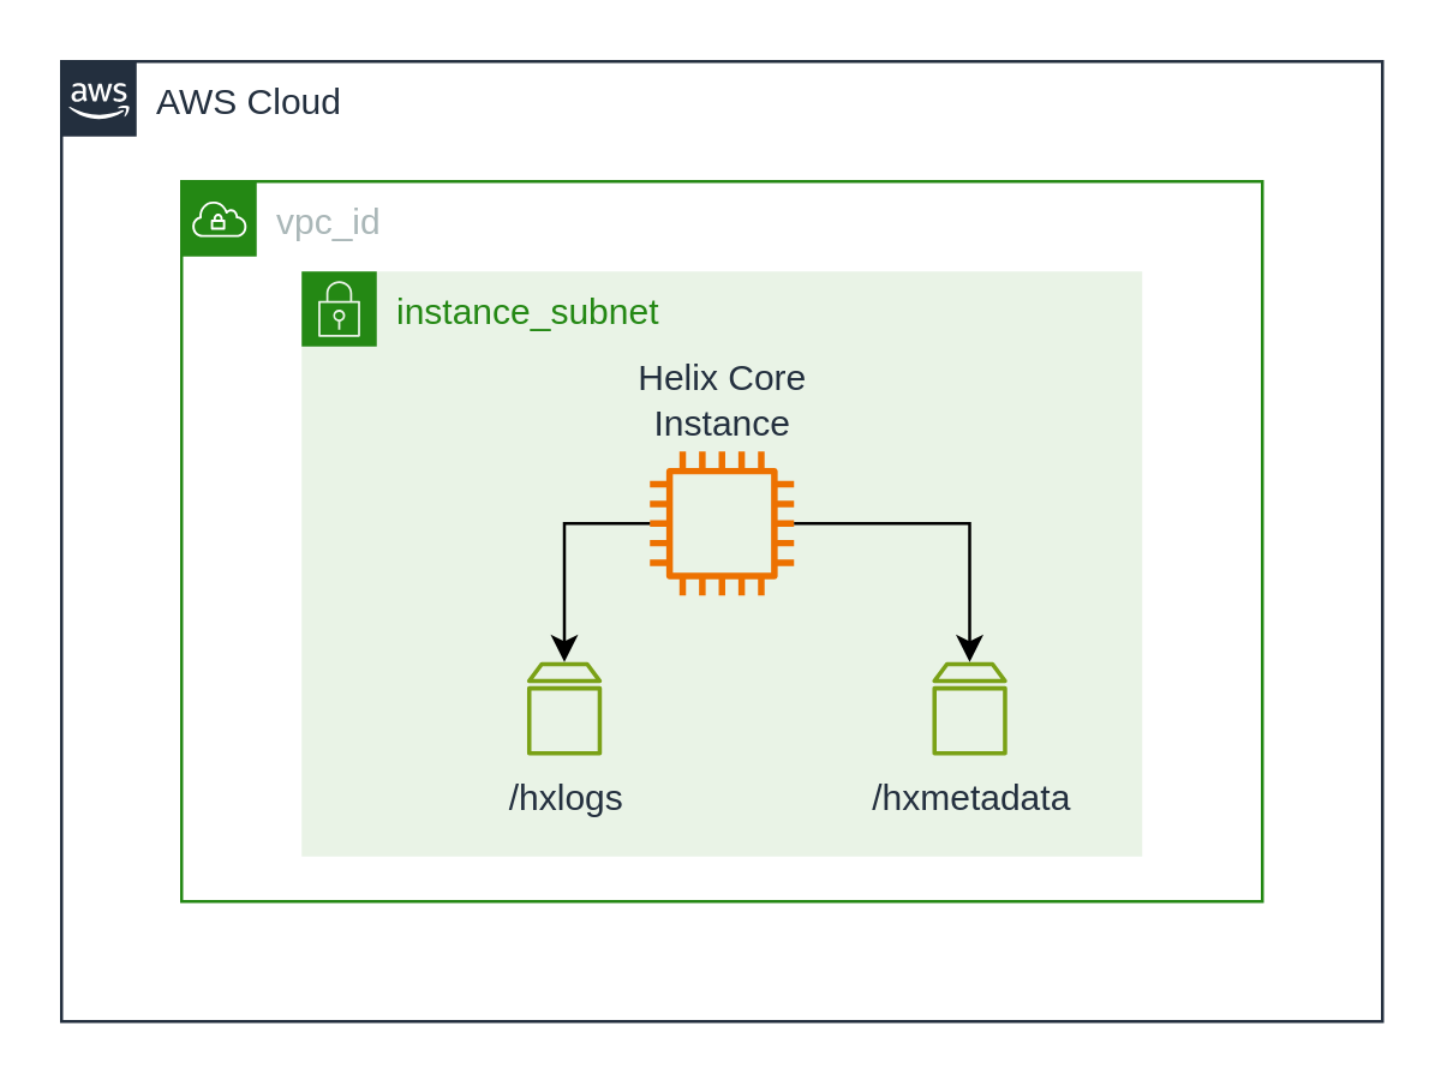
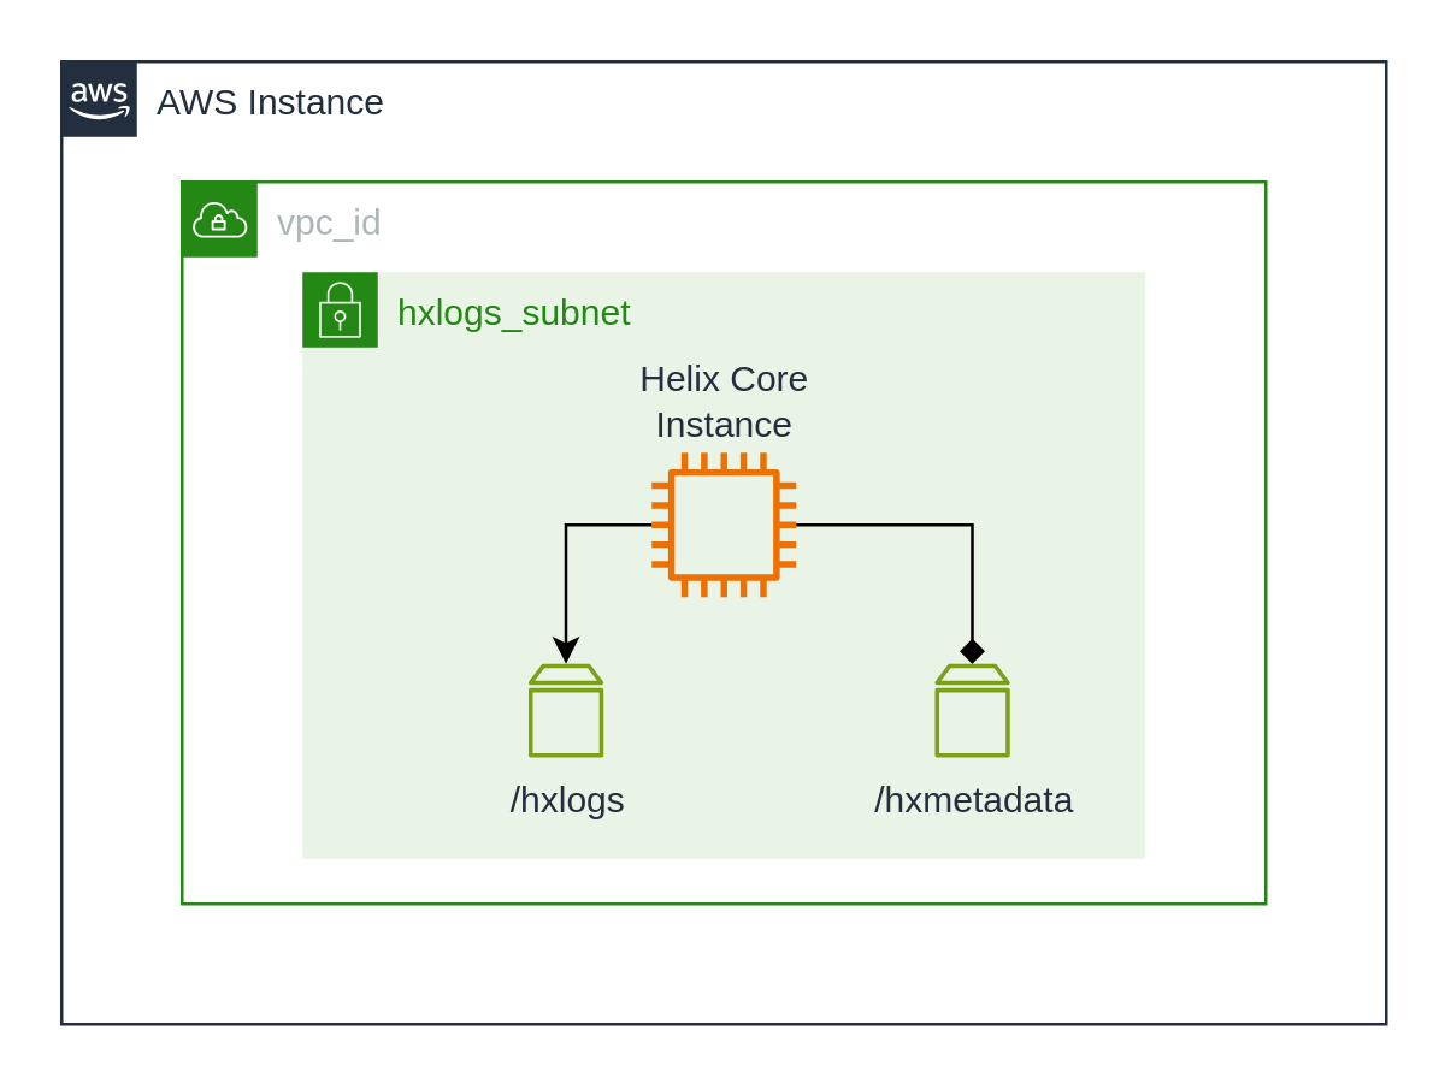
  <mxCell id="0" />
  <mxCell id="1" parent="0" />
- <mxCell id="2" value="AWS Cloud" style="points=[[0,0],[0.25,0],[0.5,0],[0.75,0],[1,0],[1,0.25],[1,0.5],[1,0.75],[1,1],[0.75,1],[0.5,1],[0.25,1],[0,1],[0,0.75],[0,0.5],[0,0.25]];outlineConnect=0;gradientColor=none;html=1;whiteSpace=wrap;fontSize=12;fontStyle=0;container=1;pointerEvents=0;collapsible=0;recursiveResize=0;shape=mxgraph.aws4.group;grIcon=mxgraph.aws4.group_aws_cloud_alt;strokeColor=#232F3E;fillColor=none;verticalAlign=top;align=left;spacingLeft=30;fontColor=#232F3E;dashed=0;" parent="1" vertex="1"><mxGeometry x="20" y="20" width="440" height="320" as="geometry" /></mxCell>
+ <mxCell id="2" value="AWS Instance" style="points=[[0,0],[0.25,0],[0.5,0],[0.75,0],[1,0],[1,0.25],[1,0.5],[1,0.75],[1,1],[0.75,1],[0.5,1],[0.25,1],[0,1],[0,0.75],[0,0.5],[0,0.25]];outlineConnect=0;gradientColor=none;html=1;whiteSpace=wrap;fontSize=12;fontStyle=0;container=1;pointerEvents=0;collapsible=0;recursiveResize=0;shape=mxgraph.aws4.group;grIcon=mxgraph.aws4.group_aws_cloud_alt;strokeColor=#232F3E;fillColor=none;verticalAlign=top;align=left;spacingLeft=30;fontColor=#232F3E;dashed=0;" parent="1" vertex="1"><mxGeometry x="20" y="20" width="440" height="320" as="geometry" /></mxCell>
  <mxCell id="3" value="vpc_id" style="points=[[0,0],[0.25,0],[0.5,0],[0.75,0],[1,0],[1,0.25],[1,0.5],[1,0.75],[1,1],[0.75,1],[0.5,1],[0.25,1],[0,1],[0,0.75],[0,0.5],[0,0.25]];outlineConnect=0;gradientColor=none;html=1;whiteSpace=wrap;fontSize=12;fontStyle=0;container=1;pointerEvents=0;collapsible=0;recursiveResize=0;shape=mxgraph.aws4.group;grIcon=mxgraph.aws4.group_vpc;strokeColor=#248814;fillColor=none;verticalAlign=top;align=left;spacingLeft=30;fontColor=#AAB7B8;dashed=0;" parent="2" vertex="1"><mxGeometry x="40" y="40" width="360" height="240" as="geometry" /></mxCell>
- <mxCell id="4" value="instance_subnet" style="points=[[0,0],[0.25,0],[0.5,0],[0.75,0],[1,0],[1,0.25],[1,0.5],[1,0.75],[1,1],[0.75,1],[0.5,1],[0.25,1],[0,1],[0,0.75],[0,0.5],[0,0.25]];outlineConnect=0;gradientColor=none;html=1;whiteSpace=wrap;fontSize=12;fontStyle=0;container=1;pointerEvents=0;collapsible=0;recursiveResize=0;shape=mxgraph.aws4.group;grIcon=mxgraph.aws4.group_security_group;grStroke=0;strokeColor=#248814;fillColor=#E9F3E6;verticalAlign=top;align=left;spacingLeft=30;fontColor=#248814;dashed=0;" parent="3" vertex="1"><mxGeometry x="40" y="30" width="280" height="195" as="geometry" /></mxCell>
+ <mxCell id="4" value="hxlogs_subnet" style="points=[[0,0],[0.25,0],[0.5,0],[0.75,0],[1,0],[1,0.25],[1,0.5],[1,0.75],[1,1],[0.75,1],[0.5,1],[0.25,1],[0,1],[0,0.75],[0,0.5],[0,0.25]];outlineConnect=0;gradientColor=none;html=1;whiteSpace=wrap;fontSize=12;fontStyle=0;container=1;pointerEvents=0;collapsible=0;recursiveResize=0;shape=mxgraph.aws4.group;grIcon=mxgraph.aws4.group_security_group;grStroke=0;strokeColor=#248814;fillColor=#E9F3E6;verticalAlign=top;align=left;spacingLeft=30;fontColor=#248814;dashed=0;" parent="3" vertex="1"><mxGeometry x="40" y="30" width="280" height="195" as="geometry" /></mxCell>
  <mxCell id="5" value="/hxlogs" style="sketch=0;outlineConnect=0;fontColor=#232F3E;gradientColor=none;fillColor=#7AA116;strokeColor=none;dashed=0;verticalLabelPosition=bottom;verticalAlign=top;align=center;html=1;fontSize=12;fontStyle=0;aspect=fixed;pointerEvents=1;shape=mxgraph.aws4.volume;" parent="4" vertex="1"><mxGeometry x="75" y="130" width="25.04" height="31.5" as="geometry" /></mxCell>
  <mxCell id="6" value="/hxmetadata" style="sketch=0;outlineConnect=0;fontColor=#232F3E;gradientColor=none;fillColor=#7AA116;strokeColor=none;dashed=0;verticalLabelPosition=bottom;verticalAlign=top;align=center;html=1;fontSize=12;fontStyle=0;aspect=fixed;pointerEvents=1;shape=mxgraph.aws4.volume;" parent="4" vertex="1"><mxGeometry x="210" y="130" width="25.04" height="31.5" as="geometry" /></mxCell>
  <mxCell id="7" value="" style="group;labelPosition=center;verticalLabelPosition=top;align=center;verticalAlign=bottom;" parent="4" vertex="1" connectable="0"><mxGeometry x="116" y="60" width="48" height="48" as="geometry" /></mxCell>
  <mxCell id="8" value="Helix Core&lt;br&gt;Instance" style="sketch=0;outlineConnect=0;fontColor=#232F3E;gradientColor=none;fillColor=#ED7100;strokeColor=none;dashed=0;verticalLabelPosition=top;verticalAlign=bottom;align=center;html=1;fontSize=12;fontStyle=0;aspect=fixed;pointerEvents=1;shape=mxgraph.aws4.instance2;labelPosition=center;" parent="7" vertex="1"><mxGeometry width="48" height="48" as="geometry" /></mxCell>
  <mxCell id="9" value="" style="shape=image;verticalLabelPosition=top;labelBackgroundColor=default;verticalAlign=bottom;aspect=fixed;imageAspect=0;image=https://plugins.jetbrains.com/files/69/372238/icon/pluginIcon.png;clipPath=inset(0% 18% 0% 17.33%);labelPosition=center;align=center;" parent="7" vertex="1"><mxGeometry x="9.45" y="9" width="29.1" height="30" as="geometry" /></mxCell>
  <mxCell id="10" style="edgeStyle=orthogonalEdgeStyle;rounded=0;orthogonalLoop=1;jettySize=auto;html=1;" parent="4" source="8" target="5" edge="1"><mxGeometry relative="1" as="geometry" /></mxCell>
- <mxCell id="11" style="edgeStyle=orthogonalEdgeStyle;rounded=0;orthogonalLoop=1;jettySize=auto;html=1;" parent="4" source="8" target="6" edge="1"><mxGeometry relative="1" as="geometry" /></mxCell>
+ <mxCell id="11" style="edgeStyle=orthogonalEdgeStyle;rounded=0;orthogonalLoop=1;jettySize=auto;html=1;endArrow=diamond;" parent="4" source="8" target="6" edge="1"><mxGeometry relative="1" as="geometry" /></mxCell>
